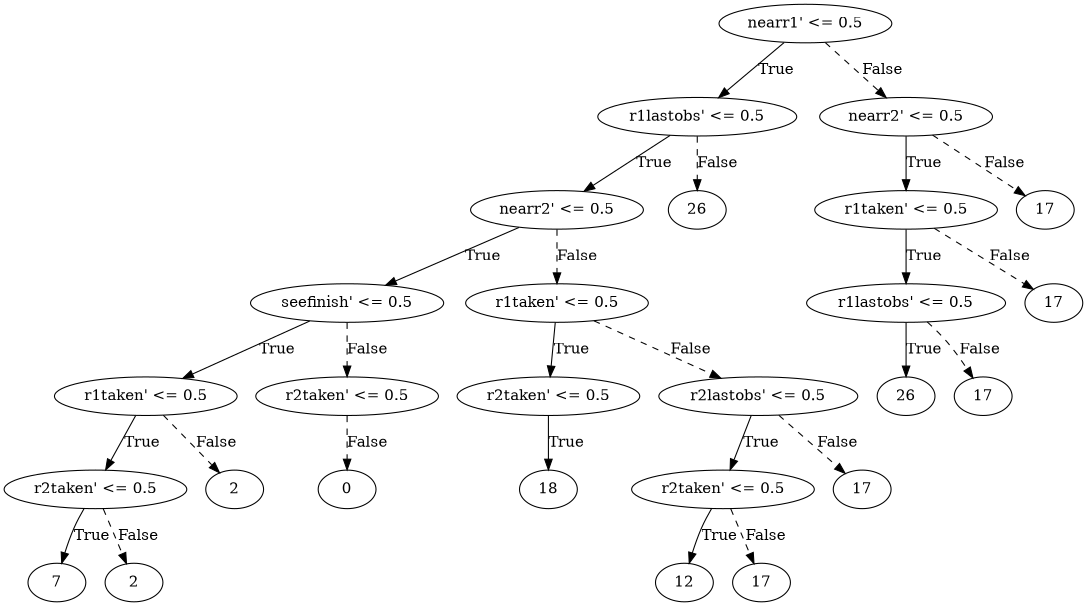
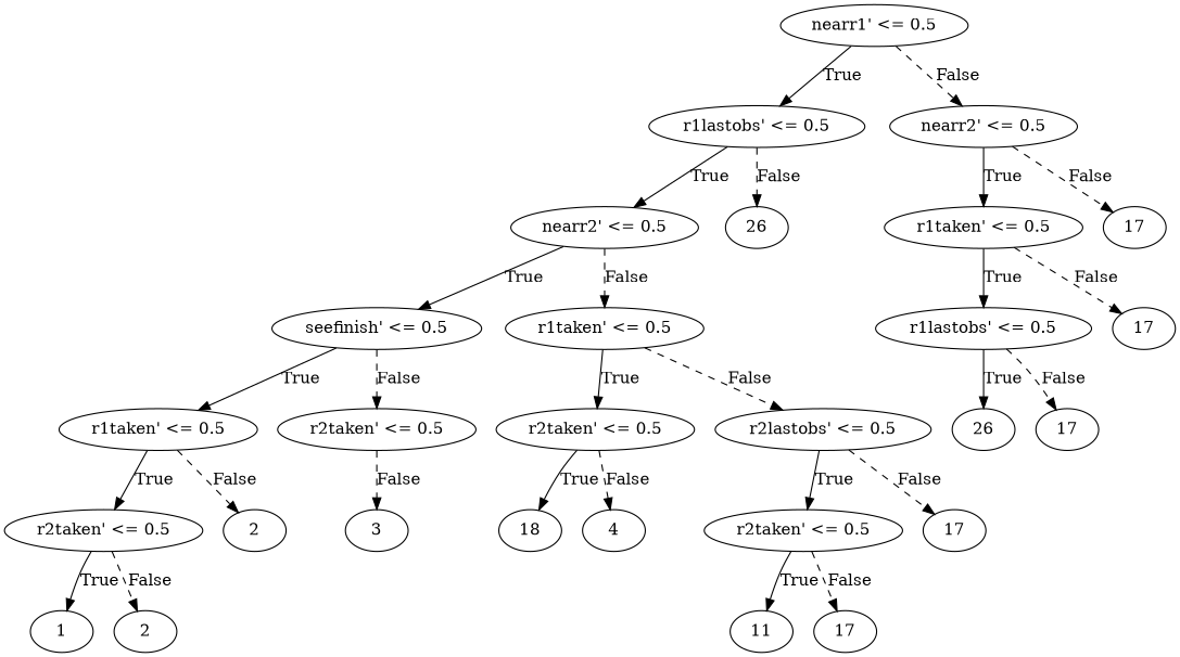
  digraph {
    edge [style=dashed]
    n1 [label="nearr1' <= 0.5"]
    n2 [label="r1lastobs' <= 0.5"]
    n3 [label="nearr2' <= 0.5"]
    n4 [label="nearr2' <= 0.5"]
    n5 [label=26]
    n6 [label="r1taken' <= 0.5"]
    n7 [label=17]
    n8 [label="seefinish' <= 0.5"]
    n9 [label="r1taken' <= 0.5"]
    n10 [label="r1taken' <= 0.5"]
    n11 [label="r2taken' <= 0.5"]
    n12 [label="r2taken' <= 0.5"]
    n13 [label="r2lastobs' <= 0.5"]
    n14 [label="r2taken' <= 0.5"]
    n15 [label=2]
-   n16 [label=0]
-   n17 [label=7]
+   n16 [label=3]
+   n17 [label=1]
    n18 [label=2]
    n19 [label=18]
+   n20 [label=4]
    n21 [label="r2taken' <= 0.5"]
    n22 [label=17]
-   n23 [label=12]
+   n23 [label=11]
    n24 [label=17]
    n25 [label="r1lastobs' <= 0.5"]
    n26 [label=17]
    n27 [label=26]
    n28 [label=17]
    n1 -> n2 [label=True style=""]
    n1 -> n3 [label=False]
    n2 -> n4 [label=True style=""]
    n2 -> n5 [label=False]
    n3 -> n6 [label=True style=""]
    n3 -> n7 [label=False]
    n4 -> n8 [label=True style=""]
    n4 -> n9 [label=False]
    n6 -> n25 [label=True style=""]
    n6 -> n26 [label=False]
    n8 -> n10 [label=True style=""]
    n8 -> n11 [label=False]
    n9 -> n12 [label=True style=""]
    n9 -> n13 [label=False]
    n10 -> n14 [label=True style=""]
    n10 -> n15 [label=False]
    n11 -> n16 [label=False]
    n12 -> n19 [label=True style=""]
+   n12 -> n20 [label=False]
    n13 -> n21 [label=True style=""]
    n13 -> n22 [label=False]
    n14 -> n17 [label=True style=""]
    n14 -> n18 [label=False]
    n21 -> n23 [label=True style=""]
    n21 -> n24 [label=False]
    n25 -> n27 [label=True style=""]
    n25 -> n28 [label=False]
  }
